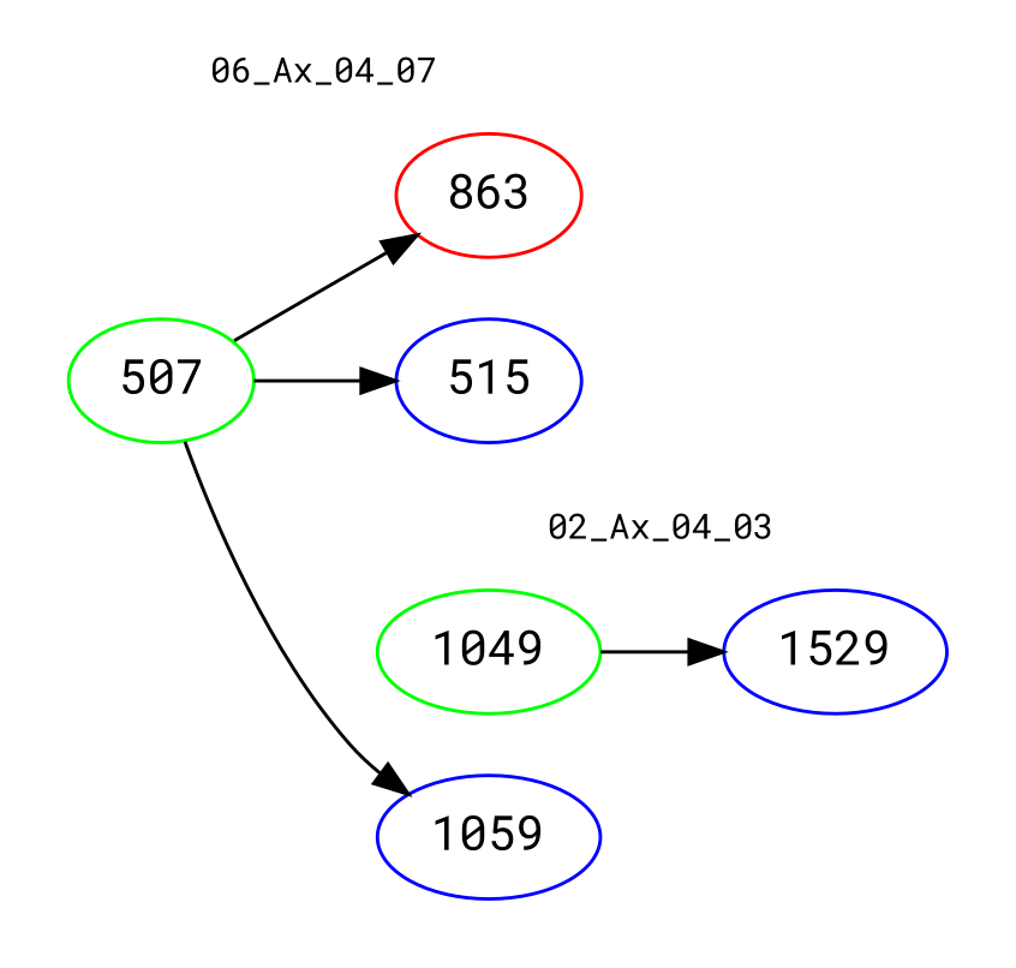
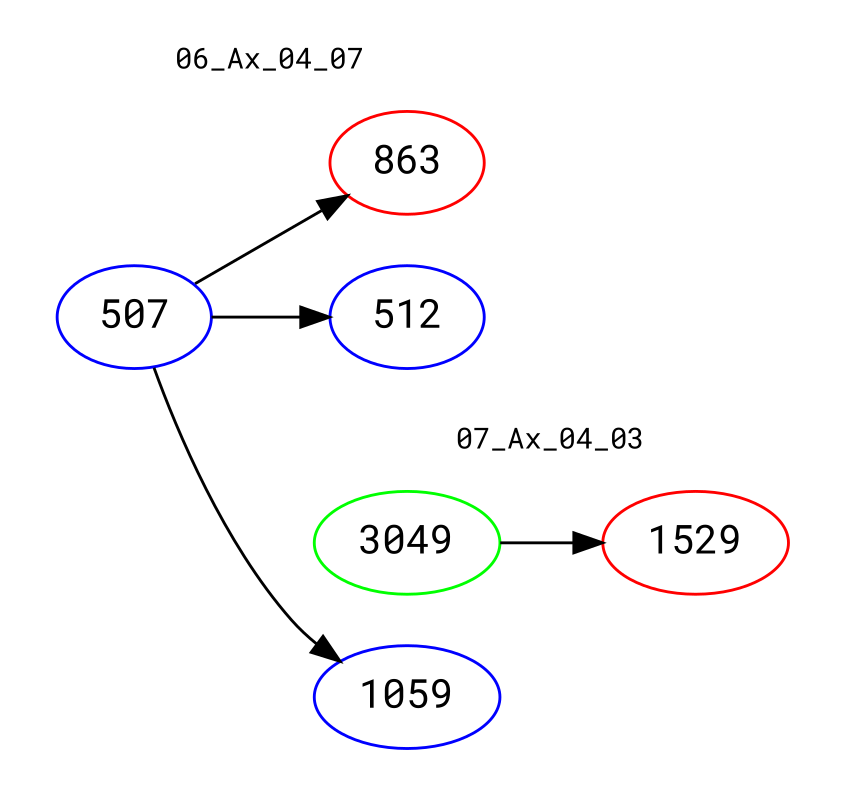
  digraph {
    fontname="Roboto Mono"
    rankdir=LR
    node [color=green fontname="Roboto Mono"]
    edge [color=black fontname="Roboto Mono"]
-   n1 [label=507]
-   n2 [color=blue label=515]
+   n1 [color=blue label=507]
+   n2 [color=blue label=512]
    n3 [color=red label=863]
-   n4 [label=1049]
+   n4 [label=3049]
    n5 [color=blue label=1059]
-   n6 [color=blue label=1529]
+   n6 [color=red label=1529]
    subgraph cluster_1 {
      color=white
      fontsize=10
      label="06_Ax_04_07"
      n1
      n2
      n3
    }
    subgraph cluster_2 {
      color=white
      fontsize=10
-     label="02_Ax_04_03"
+     label="07_Ax_04_03"
      n4
      n5
      n6
    }
    n1 -> n2
    n1 -> n3
    n1 -> n5
    n4 -> n6
  }
